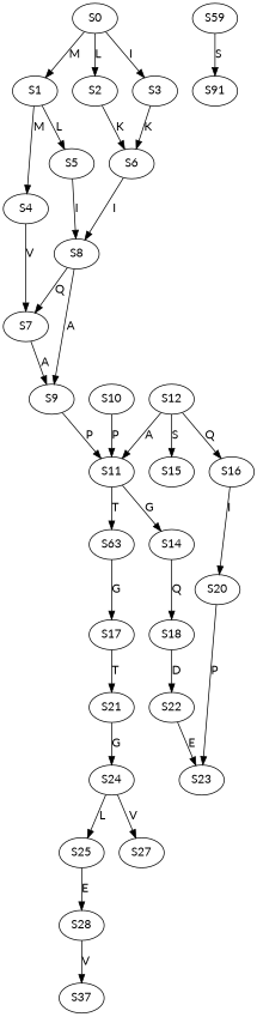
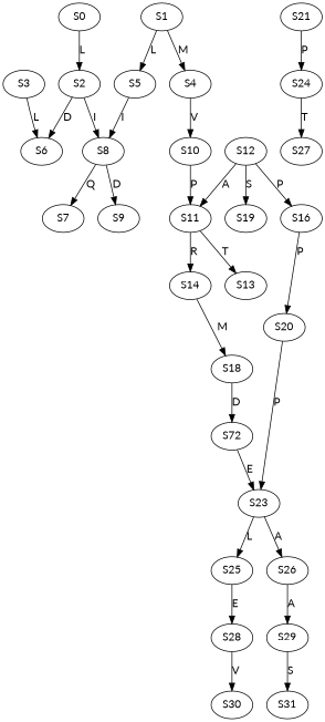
  strict digraph {
    fontname=Lato
    node [fontname=Lato]
    edge [fontname=Lato]
    S0
    S1
    S2
    S3
    S4
    S5
    S6
    S7
    S8
    S9
    S11
    S10
-   S13 [label=S63]
+   S13
    S14
    S12
-   S15
+   S15 [label=S19]
    S16
-   S17
    S18
    S20
    S21
-   S22
+   S22 [label=S72]
    S23
    S24
    S25
+   S26
    S27
    S28
-   S29 [label=S59]
-   S30 [label=S37]
-   S31 [label=S91]
-   S0 -> S1 [label=M]
+   S29
+   S30
+   S31
    S0 -> S2 [label=L]
-   S0 -> S3 [label=I]
    S1 -> S4 [label=M]
    S1 -> S5 [label=L]
-   S2 -> S6 [label=K]
-   S3 -> S6 [label=K]
-   S4 -> S7 [label=V]
+   S2 -> S6 [label=D]
+   S3 -> S6 [label=L]
+   S4 -> S10 [label=V]
    S5 -> S8 [label=I]
-   S6 -> S8 [label=I]
-   S7 -> S9 [label=A]
+   S2 -> S8 [label=I]
    S8 -> S7 [label=Q]
-   S8 -> S9 [label=A]
-   S9 -> S11 [label=P]
+   S8 -> S9 [label=D]
    S11 -> S13 [label=T]
-   S11 -> S14 [label=G]
+   S11 -> S14 [label=R]
    S10 -> S11 [label=P]
-   S13 -> S17 [label=G]
-   S14 -> S18 [label=Q]
+   S14 -> S18 [label=M]
    S12 -> S11 [label=A]
    S12 -> S15 [label=S]
-   S12 -> S16 [label=Q]
-   S16 -> S20 [label=I]
-   S17 -> S21 [label=T]
+   S12 -> S16 [label=P]
+   S16 -> S20 [label=P]
    S18 -> S22 [label=D]
    S20 -> S23 [label=P]
-   S21 -> S24 [label=G]
+   S21 -> S24 [label=P]
    S22 -> S23 [label=E]
-   S24 -> S25 [label=L]
-   S24 -> S27 [label=V]
+   S23 -> S25 [label=L]
+   S23 -> S26 [label=A]
+   S24 -> S27 [label=T]
    S25 -> S28 [label=E]
+   S26 -> S29 [label=A]
    S28 -> S30 [label=V]
    S29 -> S31 [label=S]
  }
